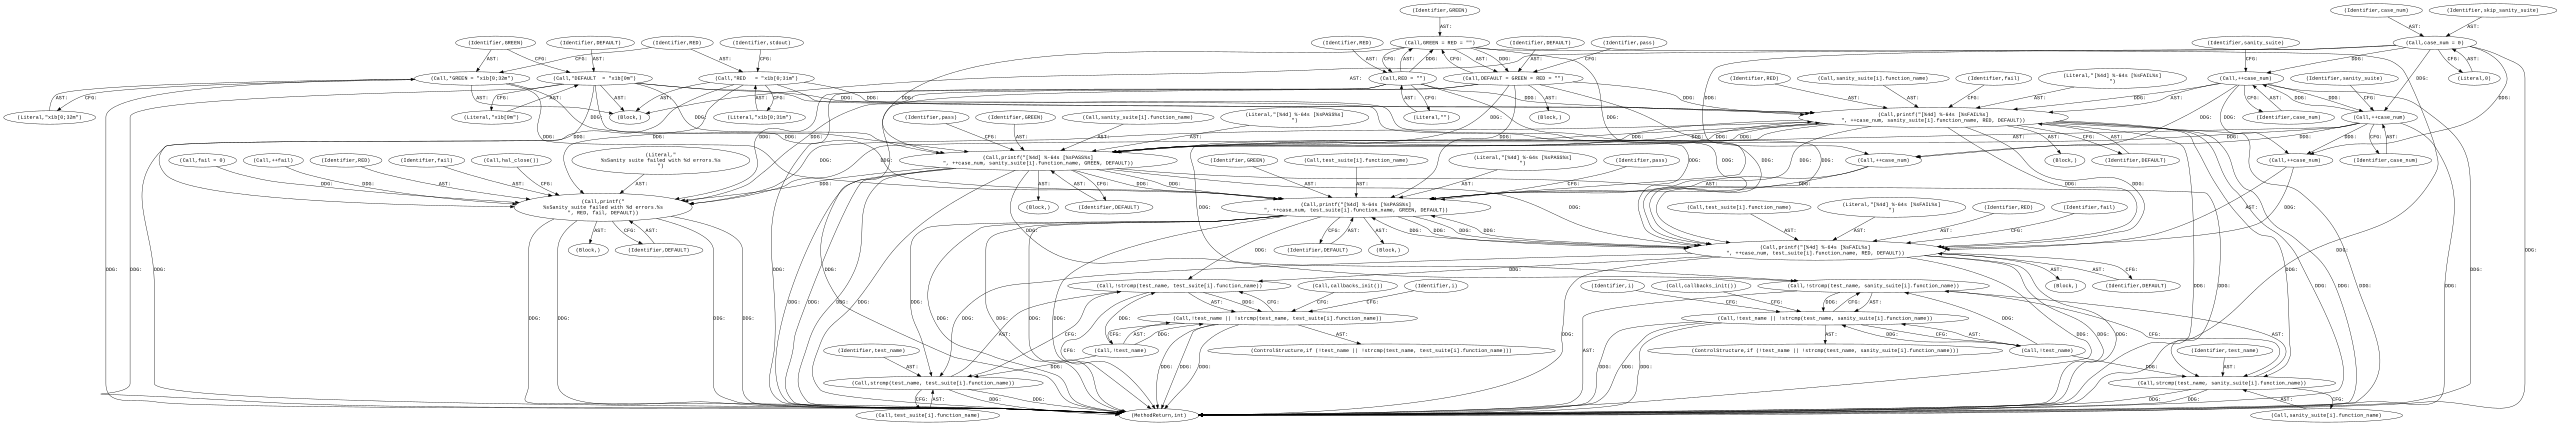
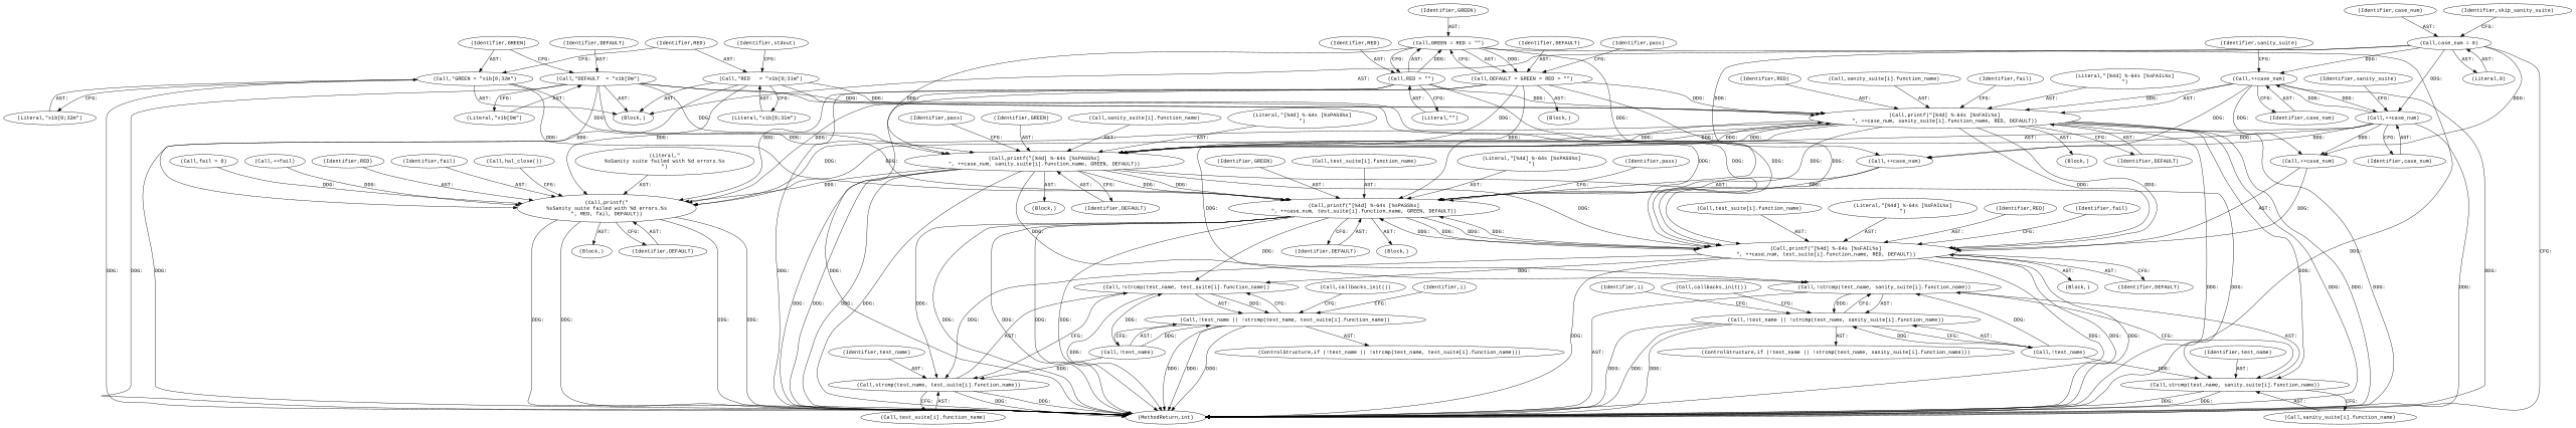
  digraph {
    fontname="Liberation Mono"
    node [fontname="Liberation Mono"]
    edge [fontname="Liberation Mono"]
    n1 [label="(Call,printf(\"[%4d] %-64s [%sFAIL%s]\n\", ++case_num, sanity_suite[i].function_name, RED, DEFAULT))"]
    n2 [label="(Call,printf(\"[%4d] %-64s [%sPASS%s]\n\", ++case_num, sanity_suite[i].function_name, GREEN, DEFAULT))"]
    n3 [label="(Call,!strcmp(test_name, sanity_suite[i].function_name))"]
    n4 [label="(Call,strcmp(test_name, sanity_suite[i].function_name))"]
    n5 [label="(Call,printf(\"\n%sSanity suite failed with %d errors.%s\n\", RED, fail, DEFAULT))"]
    n6 [label="(Call,printf(\"[%4d] %-64s [%sPASS%s]\n\", ++case_num, test_suite[i].function_name, GREEN, DEFAULT))"]
    n7 [label="(Call,printf(\"[%4d] %-64s [%sFAIL%s]\n\", ++case_num, test_suite[i].function_name, RED, DEFAULT))"]
    n8 [label="(Block,)"]
    n9 [label="(MethodReturn,int)"]
    n10 [label="(Identifier,DEFAULT)"]
    n11 [label="(Identifier,DEFAULT)"]
    n12 [label="(Block,)"]
    n13 [label="(Call,!test_name || !strcmp(test_name, sanity_suite[i].function_name))"]
    n14 [label="(Call,sanity_suite[i].function_name)"]
    n15 [label="(Block,)"]
    n16 [label="(Identifier,DEFAULT)"]
    n17 [label="(Call,!strcmp(test_name, test_suite[i].function_name))"]
    n18 [label="(Call,strcmp(test_name, test_suite[i].function_name))"]
    n19 [label="(Identifier,DEFAULT)"]
    n20 [label="(Block,)"]
    n21 [label="(Identifier,DEFAULT)"]
    n22 [label="(Block,)"]
    n23 [label="(Call,++case_num)"]
    n24 [label="(Call,++case_num)"]
    n25 [label="(Call,++case_num)"]
    n26 [label="(Identifier,case_num)"]
    n27 [label="(Call,++case_num)"]
    n28 [label="(Identifier,case_num)"]
    n29 [label="(Call,case_num = 0)"]
    n30 [label="(Block,)"]
    n31 [label="(Literal,0)"]
    n32 [label="(Call,*RED   = \"\x1b[0;31m\")"]
    n33 [label="(Literal,\"\x1b[0;31m\")"]
    n34 [label="(Call,RED = \"\")"]
    n35 [label="(Call,GREEN = RED = \"\")"]
    n36 [label="(Literal,\"\")"]
    n37 [label="(Call,DEFAULT = GREEN = RED = \"\")"]
    n38 [label="(Call,*DEFAULT  = \"\x1b[0m\")"]
    n39 [label="(Literal,\"\x1b[0m\")"]
    n40 [label="(Block,)"]
    n41 [label="(Call,*GREEN = \"\x1b[0;32m\")"]
    n42 [label="(Literal,\"\x1b[0;32m\")"]
    n43 [label="(Call,!test_name)"]
    n44 [label="(ControlStructure,if (!test_name || !strcmp(test_name, sanity_suite[i].function_name)))"]
    n45 [label="(Call,!test_name || !strcmp(test_name, test_suite[i].function_name))"]
    n46 [label="(Call,test_suite[i].function_name)"]
    n47 [label="(Call,!test_name)"]
    n48 [label="(ControlStructure,if (!test_name || !strcmp(test_name, test_suite[i].function_name)))"]
    n49 [label="(Identifier,RED)"]
    n50 [label="(Call,test_suite[i].function_name)"]
    n51 [label="(Identifier,GREEN)"]
    n52 [label="(Identifier,fail)"]
    n53 [label="(Identifier,pass)"]
    n54 [label="(Literal,\"[%4d] %-64s [%sFAIL%s]\n\")"]
    n55 [label="(Literal,\"[%4d] %-64s [%sPASS%s]\n\")"]
    n56 [label="(Call,hal_close())"]
    n57 [label="(Identifier,pass)"]
    n58 [label="(Identifier,sanity_suite)"]
    n59 [label="(Identifier,skip_sanity_suite)"]
    n60 [label="(Call,callbacks_init())"]
    n61 [label="(Identifier,sanity_suite)"]
    n62 [label="(Identifier,GREEN)"]
    n63 [label="(Call,sanity_suite[i].function_name)"]
    n64 [label="(Identifier,RED)"]
    n65 [label="(Call,sanity_suite[i].function_name)"]
    n66 [label="(Identifier,test_name)"]
    n67 [label="(Identifier,DEFAULT)"]
    n68 [label="(Call,test_suite[i].function_name)"]
    n69 [label="(Identifier,RED)"]
    n70 [label="(Identifier,fail)"]
    n71 [label="(Identifier,GREEN)"]
    n72 [label="(Call,callbacks_init())"]
    n73 [label="(Literal,\"[%4d] %-64s [%sPASS%s]\n\")"]
    n74 [label="(Identifier,i)"]
    n75 [label="(Identifier,GREEN)"]
    n76 [label="(Literal,\"\n%sSanity suite failed with %d errors.%s\n\")"]
    n77 [label="(Identifier,RED)"]
    n78 [label="(Call,fail = 0)"]
    n79 [label="(Identifier,case_num)"]
    n80 [label="(Identifier,test_name)"]
    n81 [label="(Identifier,fail)"]
    n82 [label="(Identifier,pass)"]
    n83 [label="(Identifier,stdout)"]
    n84 [label="(Identifier,RED)"]
    n85 [label="(Identifier,i)"]
    n86 [label="(Call,++fail)"]
    n87 [label="(Identifier,DEFAULT)"]
    n88 [label="(Literal,\"[%4d] %-64s [%sFAIL%s]\n\")"]
    n1 -> n2 [label="DDG: "]
    n1 -> n2 [label="DDG: "]
    n1 -> n3 [label="DDG: "]
    n1 -> n4 [label="DDG: "]
    n1 -> n5 [label="DDG: "]
    n1 -> n5 [label="DDG: "]
    n1 -> n6 [label="DDG: "]
    n1 -> n7 [label="DDG: "]
    n1 -> n7 [label="DDG: "]
    n1 -> n8 [label="AST: "]
    n1 -> n9 [label="DDG: "]
    n1 -> n9 [label="DDG: "]
    n1 -> n9 [label="DDG: "]
    n1 -> n9 [label="DDG: "]
    n1 -> n10 [label="CFG: "]
    n2 -> n1 [label="DDG: "]
    n2 -> n1 [label="DDG: "]
    n2 -> n3 [label="DDG: "]
    n2 -> n4 [label="DDG: "]
    n2 -> n5 [label="DDG: "]
    n2 -> n6 [label="DDG: "]
    n2 -> n6 [label="DDG: "]
    n2 -> n7 [label="DDG: "]
    n2 -> n9 [label="DDG: "]
    n2 -> n9 [label="DDG: "]
    n2 -> n9 [label="DDG: "]
    n2 -> n9 [label="DDG: "]
    n2 -> n11 [label="CFG: "]
    n2 -> n12 [label="AST: "]
    n3 -> n4 [label="CFG: "]
    n3 -> n9 [label="AST: "]
    n3 -> n13 [label="AST: "]
    n3 -> n13 [label="DDG: "]
    n4 -> n3 [label="AST: "]
    n4 -> n9 [label="DDG: "]
    n4 -> n9 [label="DDG: "]
    n4 -> n14 [label="CFG: "]
    n5 -> n9 [label="DDG: "]
    n5 -> n9 [label="DDG: "]
    n5 -> n9 [label="DDG: "]
    n5 -> n9 [label="DDG: "]
    n5 -> n15 [label="AST: "]
    n5 -> n16 [label="CFG: "]
    n6 -> n7 [label="DDG: "]
    n6 -> n7 [label="DDG: "]
    n6 -> n9 [label="DDG: "]
    n6 -> n9 [label="DDG: "]
    n6 -> n9 [label="DDG: "]
    n6 -> n9 [label="DDG: "]
    n6 -> n17 [label="DDG: "]
    n6 -> n18 [label="DDG: "]
    n6 -> n19 [label="CFG: "]
    n6 -> n20 [label="AST: "]
    n7 -> n6 [label="DDG: "]
    n7 -> n6 [label="DDG: "]
    n7 -> n9 [label="DDG: "]
    n7 -> n9 [label="DDG: "]
    n7 -> n9 [label="DDG: "]
    n7 -> n9 [label="DDG: "]
    n7 -> n17 [label="DDG: "]
    n7 -> n18 [label="DDG: "]
    n7 -> n21 [label="CFG: "]
    n7 -> n22 [label="AST: "]
    n10 -> n1 [label="AST: "]
    n11 -> n2 [label="AST: "]
    n13 -> n3 [label="CFG: "]
    n13 -> n9 [label="DDG: "]
    n13 -> n9 [label="DDG: "]
    n13 -> n9 [label="DDG: "]
    n13 -> n43 [label="CFG: "]
    n13 -> n44 [label="AST: "]
    n14 -> n4 [label="AST: "]
    n16 -> n5 [label="AST: "]
-   n17 -> n9 [label="CFG: "]
+   n17 -> n9 [label="DDG: "]
    n17 -> n18 [label="CFG: "]
    n17 -> n45 [label="AST: "]
    n17 -> n45 [label="DDG: "]
    n18 -> n9 [label="DDG: "]
    n18 -> n9 [label="DDG: "]
    n18 -> n17 [label="AST: "]
    n18 -> n46 [label="CFG: "]
    n19 -> n6 [label="AST: "]
    n21 -> n7 [label="AST: "]
    n23 -> n1 [label="AST: "]
    n23 -> n1 [label="DDG: "]
    n23 -> n9 [label="DDG: "]
    n23 -> n24 [label="DDG: "]
    n23 -> n25 [label="DDG: "]
    n23 -> n26 [label="CFG: "]
    n23 -> n27 [label="DDG: "]
    n24 -> n2 [label="AST: "]
    n24 -> n2 [label="DDG: "]
    n24 -> n9 [label="DDG: "]
    n24 -> n23 [label="DDG: "]
    n24 -> n25 [label="DDG: "]
    n24 -> n27 [label="DDG: "]
    n24 -> n28 [label="CFG: "]
    n25 -> n7 [label="AST: "]
    n25 -> n7 [label="DDG: "]
    n26 -> n23 [label="AST: "]
    n27 -> n6 [label="AST: "]
    n27 -> n6 [label="DDG: "]
    n28 -> n24 [label="AST: "]
-   n29 -> n9 [label="DDG: "]
+   n29 -> n9 [label="CFG: "]
    n29 -> n23 [label="DDG: "]
    n29 -> n24 [label="DDG: "]
    n29 -> n25 [label="DDG: "]
    n29 -> n27 [label="DDG: "]
    n29 -> n30 [label="AST: "]
-   n29 -> n31 [label="CFG: "]
+   n29 -> n31 [label="AST: "]
    n31 -> n29 [label="AST: "]
    n32 -> n1 [label="DDG: "]
    n32 -> n5 [label="DDG: "]
    n32 -> n7 [label="DDG: "]
    n32 -> n9 [label="DDG: "]
    n32 -> n30 [label="AST: "]
    n32 -> n33 [label="CFG: "]
    n33 -> n32 [label="AST: "]
    n34 -> n1 [label="DDG: "]
    n34 -> n5 [label="DDG: "]
    n34 -> n7 [label="DDG: "]
    n34 -> n9 [label="DDG: "]
    n34 -> n35 [label="AST: "]
    n34 -> n35 [label="DDG: "]
    n34 -> n36 [label="CFG: "]
    n35 -> n2 [label="DDG: "]
    n35 -> n6 [label="DDG: "]
    n35 -> n9 [label="DDG: "]
    n35 -> n34 [label="CFG: "]
    n35 -> n37 [label="AST: "]
    n35 -> n37 [label="DDG: "]
    n36 -> n34 [label="AST: "]
    n37 -> n1 [label="DDG: "]
    n37 -> n2 [label="DDG: "]
    n37 -> n5 [label="DDG: "]
    n37 -> n6 [label="DDG: "]
    n37 -> n7 [label="DDG: "]
    n37 -> n9 [label="DDG: "]
    n37 -> n35 [label="CFG: "]
    n37 -> n40 [label="AST: "]
    n38 -> n1 [label="DDG: "]
    n38 -> n2 [label="DDG: "]
    n38 -> n5 [label="DDG: "]
    n38 -> n6 [label="DDG: "]
    n38 -> n7 [label="DDG: "]
    n38 -> n9 [label="DDG: "]
    n38 -> n30 [label="AST: "]
    n38 -> n39 [label="CFG: "]
    n39 -> n38 [label="AST: "]
    n41 -> n2 [label="DDG: "]
    n41 -> n6 [label="DDG: "]
    n41 -> n9 [label="DDG: "]
    n41 -> n30 [label="AST: "]
    n41 -> n42 [label="CFG: "]
    n42 -> n41 [label="AST: "]
    n43 -> n3 [label="DDG: "]
    n43 -> n4 [label="DDG: "]
    n43 -> n13 [label="AST: "]
    n43 -> n13 [label="DDG: "]
    n45 -> n9 [label="DDG: "]
    n45 -> n9 [label="DDG: "]
    n45 -> n9 [label="DDG: "]
    n45 -> n17 [label="CFG: "]
    n45 -> n47 [label="CFG: "]
    n45 -> n48 [label="AST: "]
    n46 -> n18 [label="AST: "]
    n47 -> n17 [label="DDG: "]
    n47 -> n18 [label="DDG: "]
    n47 -> n45 [label="AST: "]
    n47 -> n45 [label="DDG: "]
    n49 -> n1 [label="AST: "]
    n50 -> n7 [label="AST: "]
    n51 -> n2 [label="AST: "]
    n52 -> n5 [label="AST: "]
    n53 -> n37 [label="CFG: "]
    n54 -> n7 [label="AST: "]
    n55 -> n6 [label="AST: "]
    n56 -> n5 [label="CFG: "]
    n57 -> n6 [label="CFG: "]
    n58 -> n24 [label="CFG: "]
-   n59 -> n29 [label="AST: "]
+   n59 -> n29 [label="CFG: "]
    n60 -> n13 [label="CFG: "]
    n61 -> n23 [label="CFG: "]
    n62 -> n6 [label="AST: "]
    n63 -> n1 [label="AST: "]
    n64 -> n5 [label="AST: "]
    n65 -> n2 [label="AST: "]
    n66 -> n18 [label="AST: "]
    n67 -> n38 [label="AST: "]
    n68 -> n6 [label="AST: "]
    n69 -> n7 [label="AST: "]
    n70 -> n7 [label="CFG: "]
    n71 -> n35 [label="AST: "]
    n72 -> n45 [label="CFG: "]
    n73 -> n2 [label="AST: "]
    n74 -> n13 [label="CFG: "]
    n75 -> n38 [label="CFG: "]
    n75 -> n41 [label="AST: "]
    n76 -> n5 [label="AST: "]
    n77 -> n34 [label="AST: "]
    n78 -> n5 [label="DDG: "]
    n79 -> n29 [label="AST: "]
    n80 -> n4 [label="AST: "]
    n81 -> n1 [label="CFG: "]
    n82 -> n2 [label="CFG: "]
    n83 -> n32 [label="CFG: "]
    n84 -> n32 [label="AST: "]
    n84 -> n41 [label="CFG: "]
    n85 -> n45 [label="CFG: "]
    n86 -> n5 [label="DDG: "]
    n87 -> n37 [label="AST: "]
    n88 -> n1 [label="AST: "]
  }
